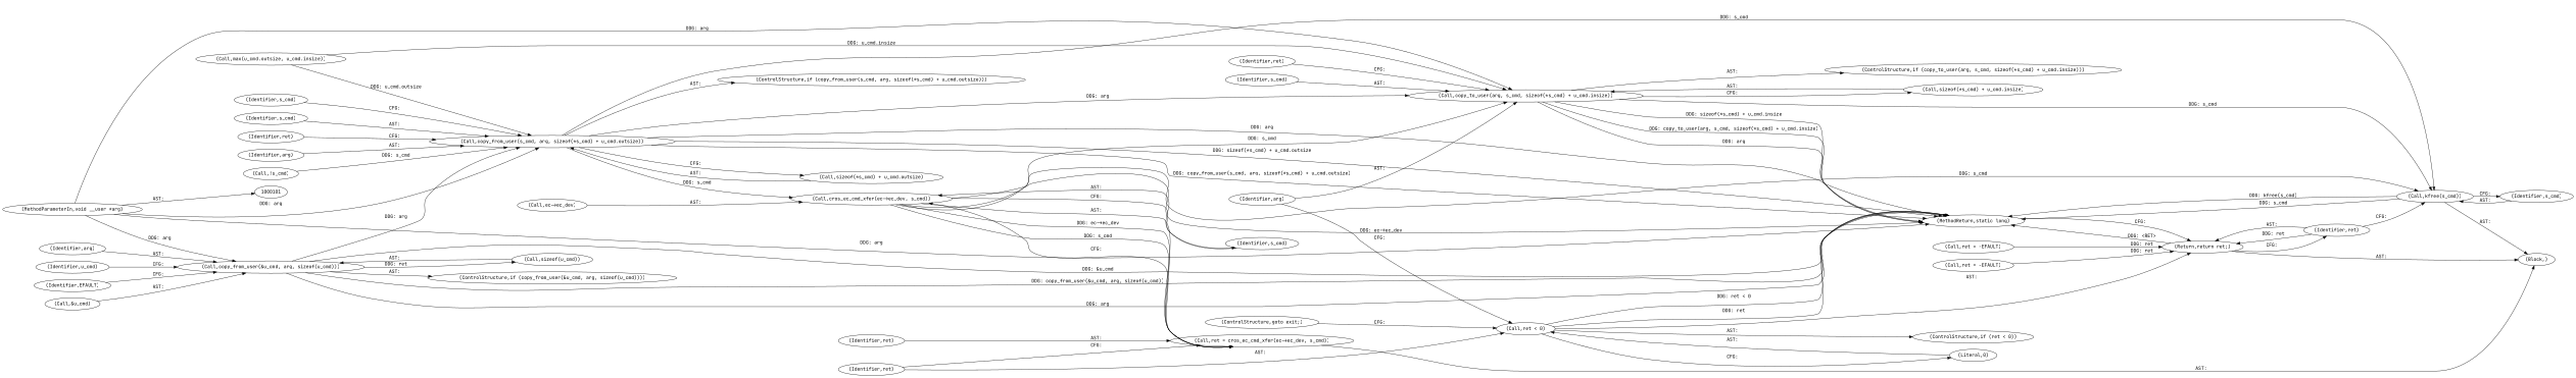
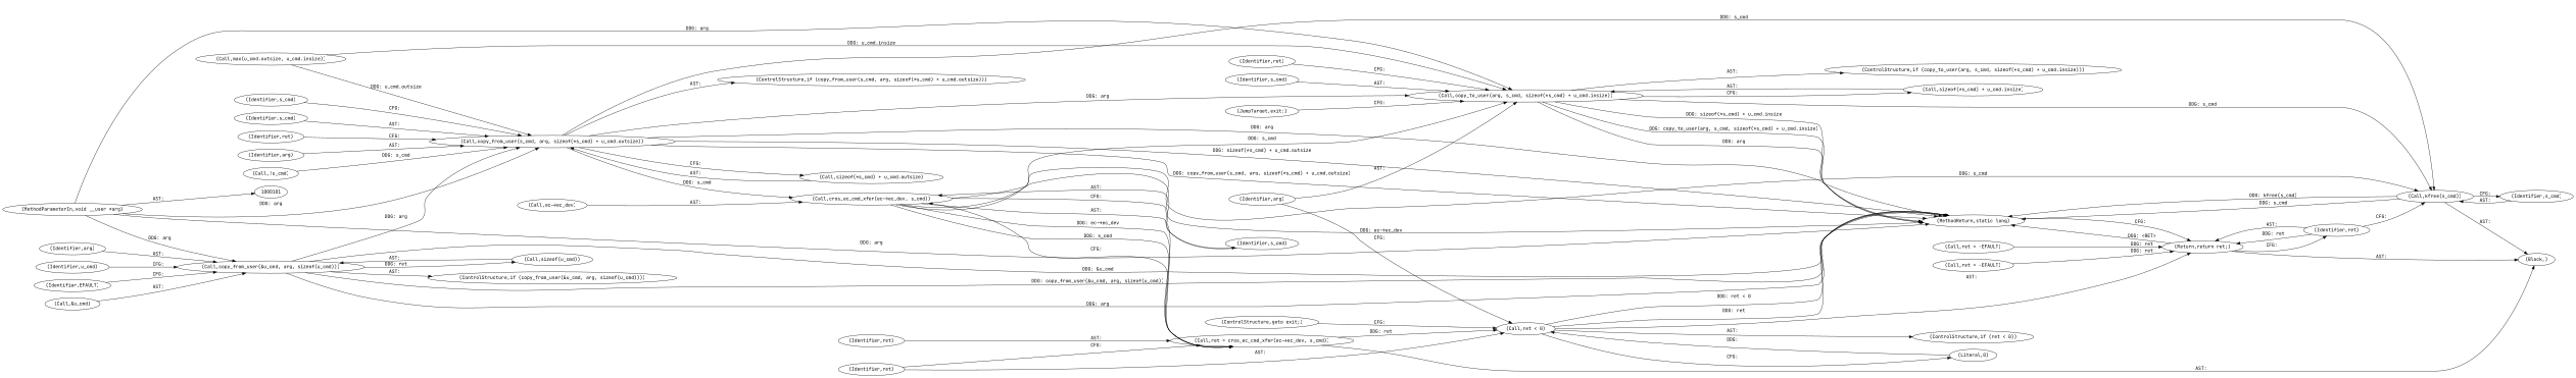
  digraph {
    fontname="JetBrains Mono"
    rankdir=LR
    node [fontname="JetBrains Mono"]
    edge [fontname="JetBrains Mono"]
    n1 [label="(Call,copy_from_user(&u_cmd, arg, sizeof(u_cmd)))"]
    n2 [label="(Call,copy_from_user(s_cmd, arg, sizeof(*s_cmd) + u_cmd.outsize))"]
    n3 [label="(Call,sizeof(u_cmd))"]
    n4 [label="(MethodReturn,static long)"]
    n5 [label="(ControlStructure,if (copy_from_user(&u_cmd, arg, sizeof(u_cmd))))"]
    n6 [label="(Call,copy_to_user(arg, s_cmd, sizeof(*s_cmd) + u_cmd.insize))"]
    n7 [label="(Call,cros_ec_cmd_xfer(ec->ec_dev, s_cmd))"]
    n8 [label="(Call,kfree(s_cmd))"]
    n9 [label="(ControlStructure,if (copy_from_user(s_cmd, arg, sizeof(*s_cmd) + u_cmd.outsize)))"]
    n10 [label="(Call,sizeof(*s_cmd) + u_cmd.outsize)"]
    n11 [label="(Return,return ret;)"]
    n12 [label="(MethodParameterIn,void __user *arg)"]
    1000101
    n14 [label="(ControlStructure,if (copy_to_user(arg, s_cmd, sizeof(*s_cmd) + u_cmd.insize)))"]
    n15 [label="(Call,sizeof(*s_cmd) + u_cmd.insize)"]
    n16 [label="(Call,ret = cros_ec_cmd_xfer(ec->ec_dev, s_cmd))"]
    n17 [label="(Identifier,s_cmd)"]
    n18 [label="(Block,)"]
    n19 [label="(Identifier,s_cmd)"]
    n20 [label="(Call,ret < 0)"]
    n21 [label="(Literal,0)"]
    n22 [label="(ControlStructure,if (ret < 0))"]
    n23 [label="(Identifier,ret)"]
+   n24 [label="(JumpTarget,exit:)"]
    n25 [label="(Identifier,ret)"]
    n26 [label="(Call,ret = -EFAULT)"]
    n27 [label="(ControlStructure,goto exit;)"]
    n28 [label="(Identifier,arg)"]
    n29 [label="(Call,ret = -EFAULT)"]
    n30 [label="(Call,ec->ec_dev)"]
    n31 [label="(Identifier,ret)"]
    n32 [label="(Identifier,u_cmd)"]
    n33 [label="(Identifier,s_cmd)"]
    n34 [label="(Call,max(u_cmd.outsize, u_cmd.insize))"]
    n35 [label="(Identifier,EFAULT)"]
    n36 [label="(Identifier,ret)"]
    n37 [label="(Call,&u_cmd)"]
    n38 [label="(Identifier,arg)"]
    n39 [label="(Identifier,s_cmd)"]
    n40 [label="(Identifier,arg)"]
    n41 [label="(Call,!s_cmd)"]
    n42 [label="(Identifier,ret)"]
    n43 [label="(Identifier,s_cmd)"]
    n1 -> n2 [label="DDG: arg"]
    n1 -> n3 [label="DDG: ret"]
    n1 -> n4 [label="DDG: arg"]
    n1 -> n4 [label="DDG: &u_cmd"]
    n1 -> n4 [label="DDG: copy_from_user(&u_cmd, arg, sizeof(u_cmd))"]
    n1 -> n5 [label="AST: "]
    n2 -> n4 [label="DDG: arg"]
    n2 -> n4 [label="DDG: copy_from_user(s_cmd, arg, sizeof(*s_cmd) + u_cmd.outsize)"]
    n2 -> n4 [label="DDG: sizeof(*s_cmd) + u_cmd.outsize"]
    n2 -> n6 [label="DDG: arg"]
    n2 -> n7 [label="DDG: s_cmd"]
    n2 -> n8 [label="DDG: s_cmd"]
    n2 -> n9 [label="AST: "]
    n2 -> n10 [label="CFG: "]
    n3 -> n1 [label="AST: "]
    n4 -> n11 [label="CFG: "]
    n6 -> n4 [label="DDG: sizeof(*s_cmd) + u_cmd.insize"]
    n6 -> n4 [label="DDG: copy_to_user(arg, s_cmd, sizeof(*s_cmd) + u_cmd.insize)"]
    n6 -> n4 [label="DDG: arg"]
    n6 -> n8 [label="DDG: s_cmd"]
    n6 -> n14 [label="AST: "]
    n6 -> n15 [label="CFG: "]
    n7 -> n4 [label="DDG: ec->ec_dev"]
    n7 -> n6 [label="DDG: s_cmd"]
    n7 -> n8 [label="DDG: s_cmd"]
    n7 -> n16 [label="AST: "]
    n7 -> n16 [label="DDG: ec->ec_dev"]
    n7 -> n16 [label="DDG: s_cmd"]
    n7 -> n17 [label="CFG: "]
    n8 -> n4 [label="DDG: kfree(s_cmd)"]
    n8 -> n4 [label="DDG: s_cmd"]
    n8 -> n18 [label="AST: "]
    n8 -> n19 [label="CFG: "]
    n10 -> n2 [label="AST: "]
    n11 -> n4 [label="DDG: <RET>"]
    n11 -> n18 [label="AST: "]
    n11 -> n23 [label="CFG: "]
    n12 -> n1 [label="DDG: arg"]
    n12 -> n2 [label="DDG: arg"]
    n12 -> n4 [label="DDG: arg"]
    n12 -> n6 [label="DDG: arg"]
    n12 -> 1000101 [label="AST: "]
    n15 -> n6 [label="AST: "]
    n16 -> n7 [label="CFG: "]
    n16 -> n18 [label="AST: "]
+   n16 -> n20 [label="DDG: ret"]
    n17 -> n7 [label="AST: "]
    n19 -> n8 [label="AST: "]
    n20 -> n4 [label="DDG: ret < 0"]
    n20 -> n4 [label="DDG: ret"]
    n20 -> n11 [label="AST: "]
    n20 -> n21 [label="CFG: "]
    n20 -> n22 [label="AST: "]
-   n21 -> n20 [label="AST: "]
+   n21 -> n20 [label="DDG: "]
    n23 -> n8 [label="CFG: "]
    n23 -> n11 [label="AST: "]
    n23 -> n11 [label="DDG: ret"]
+   n24 -> n6 [label="CFG: "]
    n25 -> n16 [label="CFG: "]
    n25 -> n20 [label="AST: "]
    n26 -> n11 [label="DDG: ret"]
    n27 -> n20 [label="CFG: "]
    n28 -> n6 [label="AST: "]
    n28 -> n20 [label="CFG: "]
    n29 -> n11 [label="DDG: ret"]
    n30 -> n7 [label="AST: "]
    n31 -> n6 [label="CFG: "]
    n32 -> n1 [label="CFG: "]
    n33 -> n2 [label="CFG: "]
    n34 -> n2 [label="DDG: u_cmd.outsize"]
    n34 -> n6 [label="DDG: u_cmd.insize"]
    n35 -> n1 [label="CFG: "]
    n36 -> n2 [label="CFG: "]
    n37 -> n1 [label="AST: "]
    n38 -> n1 [label="AST: "]
    n39 -> n6 [label="AST: "]
    n40 -> n2 [label="AST: "]
    n41 -> n2 [label="DDG: s_cmd"]
    n42 -> n16 [label="AST: "]
    n43 -> n2 [label="AST: "]
  }
